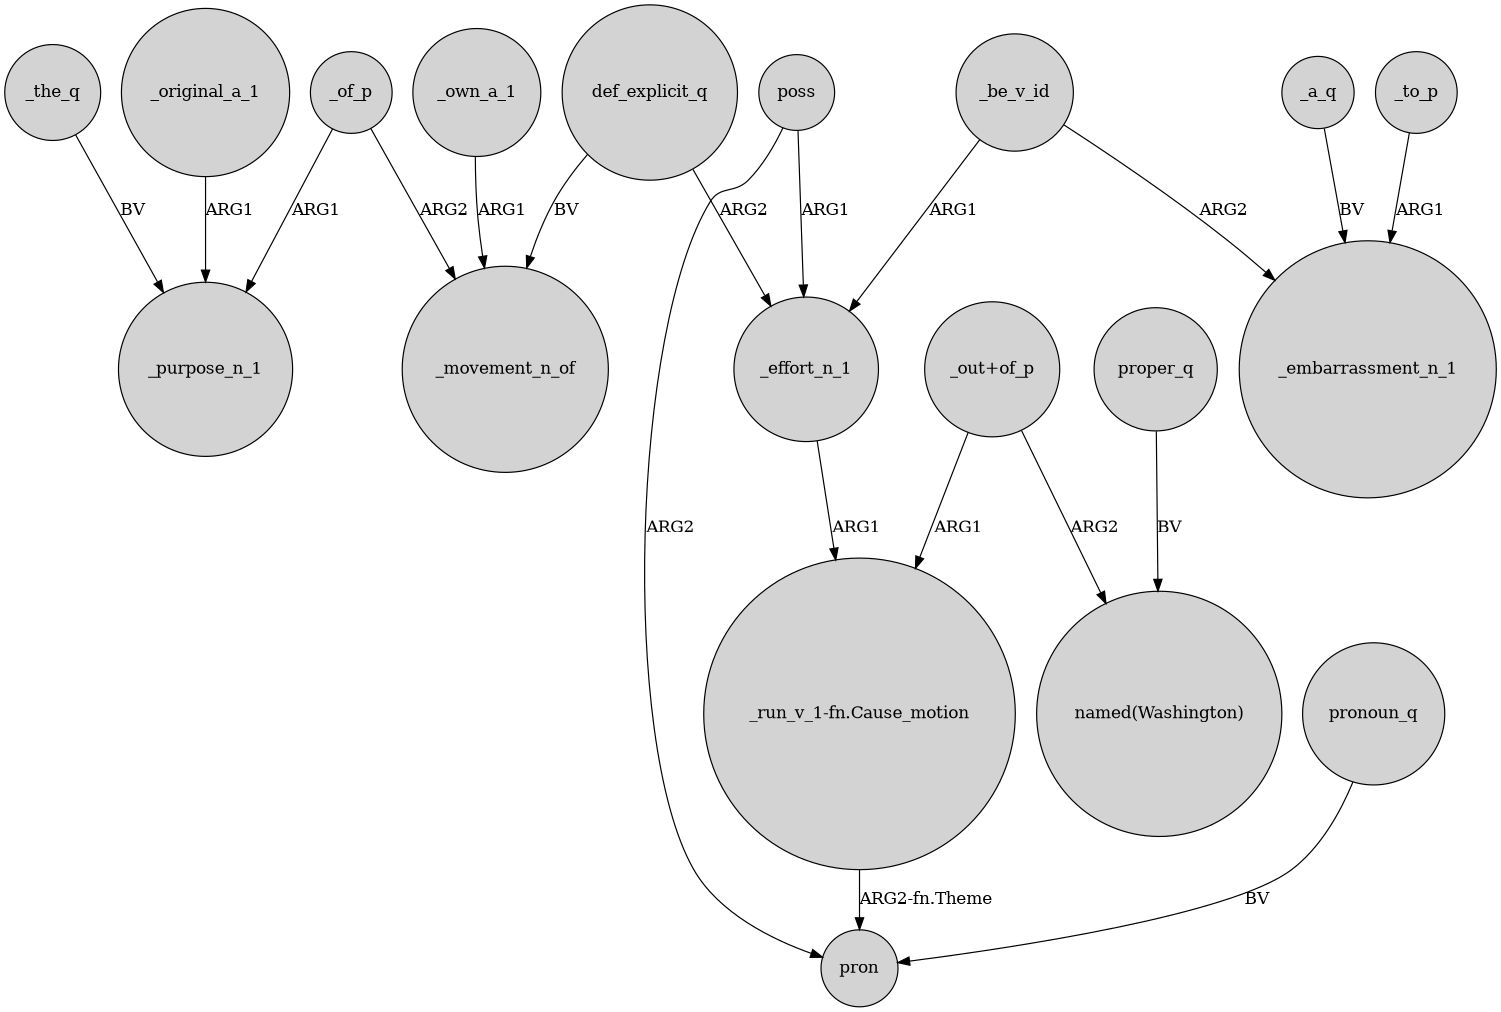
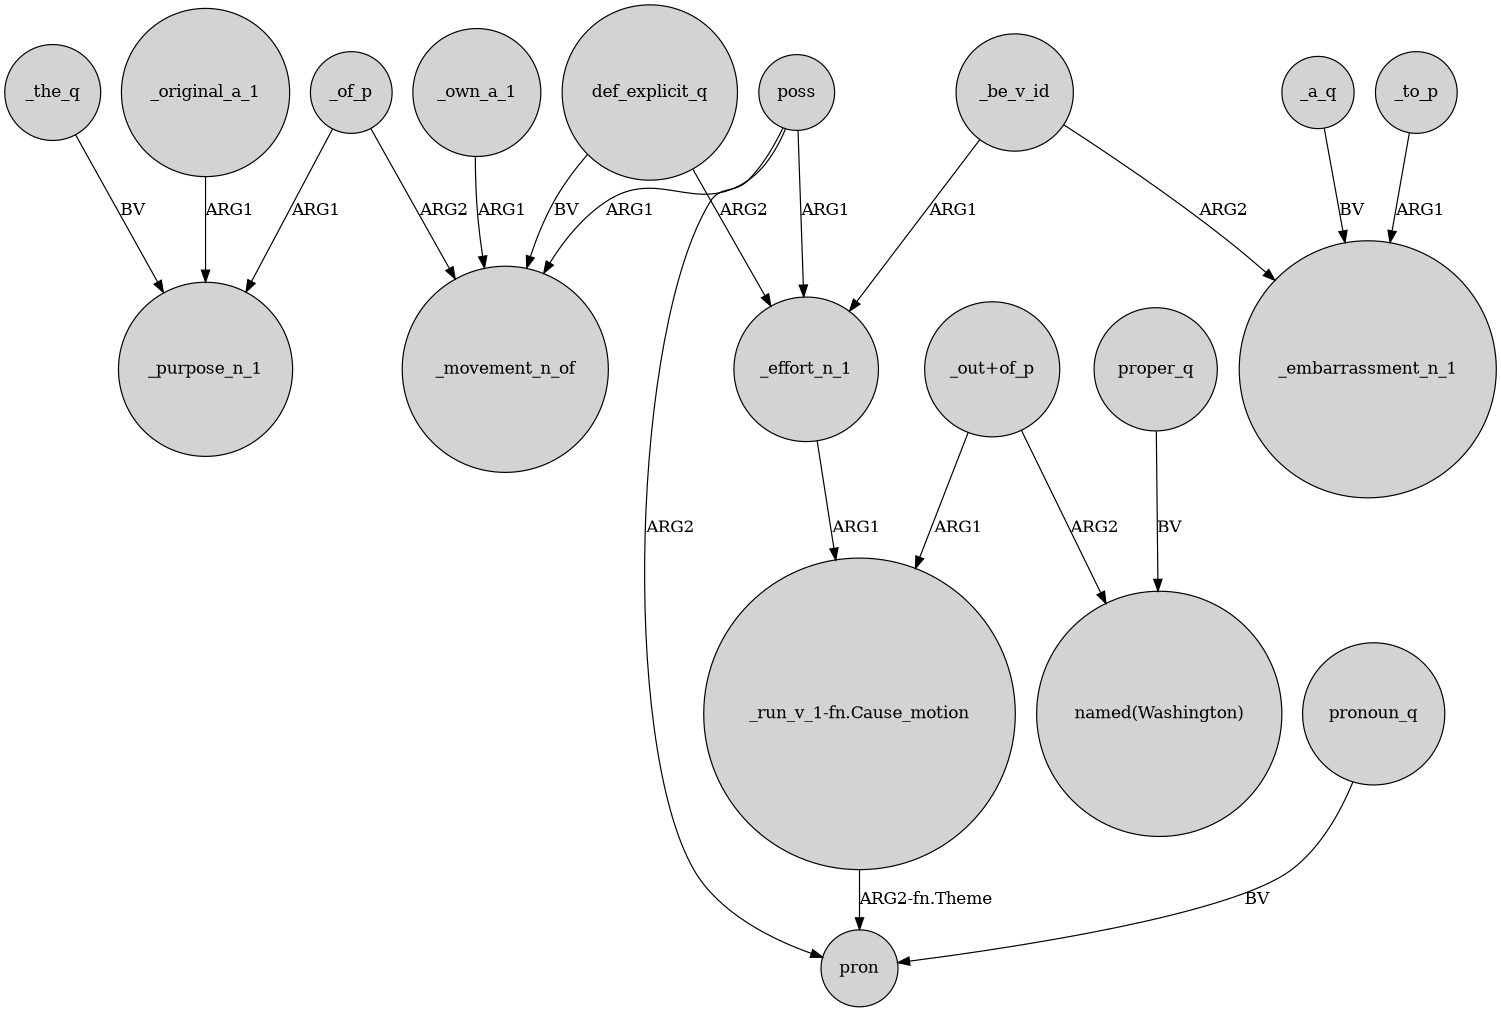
  digraph {
    node [shape=circle style=filled]
    _of_p
    _purpose_n_1
    _movement_n_of
    "_out+of_p"
    "_run_v_1-fn.Cause_motion"
    "named(Washington)"
    pron
    poss
    _effort_n_1
    def_explicit_q
    _to_p
    _embarrassment_n_1
    _the_q
    _a_q
    proper_q
    pronoun_q
    _own_a_1
    _be_v_id
    _original_a_1
    _of_p -> _purpose_n_1 [label=ARG1]
    _of_p -> _movement_n_of [label=ARG2]
    "_out+of_p" -> "_run_v_1-fn.Cause_motion" [label=ARG1]
    "_out+of_p" -> "named(Washington)" [label=ARG2]
    "_run_v_1-fn.Cause_motion" -> pron [label="ARG2-fn.Theme"]
+   poss -> _movement_n_of [label=ARG1]
    poss -> pron [label=ARG2]
    poss -> _effort_n_1 [label=ARG1]
    _effort_n_1 -> "_run_v_1-fn.Cause_motion" [label=ARG1]
    def_explicit_q -> _movement_n_of [label=BV]
    def_explicit_q -> _effort_n_1 [label=ARG2]
    _to_p -> _embarrassment_n_1 [label=ARG1]
    _the_q -> _purpose_n_1 [label=BV]
    _a_q -> _embarrassment_n_1 [label=BV]
    proper_q -> "named(Washington)" [label=BV]
    pronoun_q -> pron [label=BV]
    _own_a_1 -> _movement_n_of [label=ARG1]
    _be_v_id -> _effort_n_1 [label=ARG1]
    _be_v_id -> _embarrassment_n_1 [label=ARG2]
    _original_a_1 -> _purpose_n_1 [label=ARG1]
  }
